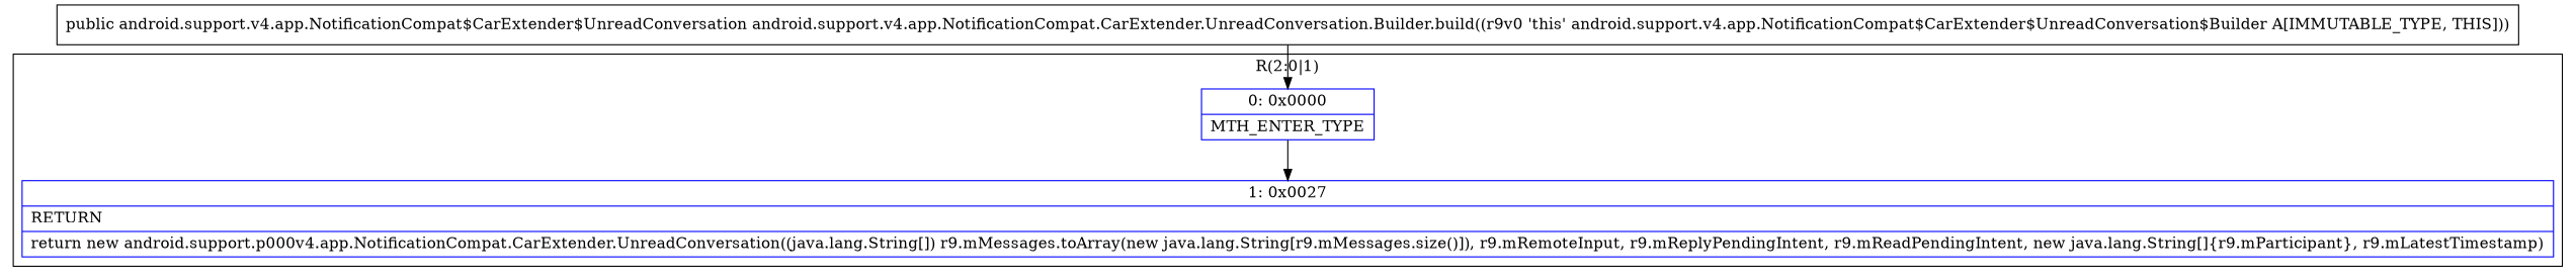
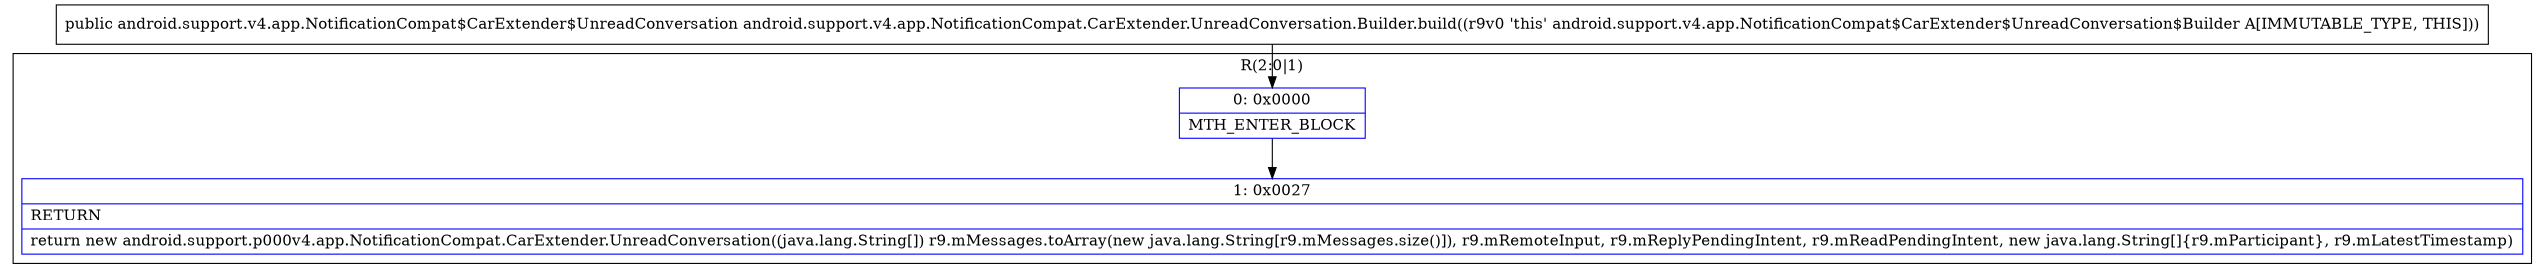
  digraph {
    node [color=blue shape=record]
-   n1 [label="{0\:\ 0x0000|MTH_ENTER_TYPE\l}"]
+   n1 [label="{0\:\ 0x0000|MTH_ENTER_BLOCK\l}"]
    n2 [label="{1\:\ 0x0027|RETURN\l|return new android.support.p000v4.app.NotificationCompat.CarExtender.UnreadConversation((java.lang.String[]) r9.mMessages.toArray(new java.lang.String[r9.mMessages.size()]), r9.mRemoteInput, r9.mReplyPendingIntent, r9.mReadPendingIntent, new java.lang.String[]\{r9.mParticipant\}, r9.mLatestTimestamp)\l}"]
    n3 [label="{public android.support.v4.app.NotificationCompat$CarExtender$UnreadConversation android.support.v4.app.NotificationCompat.CarExtender.UnreadConversation.Builder.build((r9v0 'this' android.support.v4.app.NotificationCompat$CarExtender$UnreadConversation$Builder A[IMMUTABLE_TYPE, THIS])) }" color=""]
    subgraph cluster_1 {
      label="R(2:0|1)"
      n1
      n2
    }
    n1 -> n2
    n3 -> n1
  }
